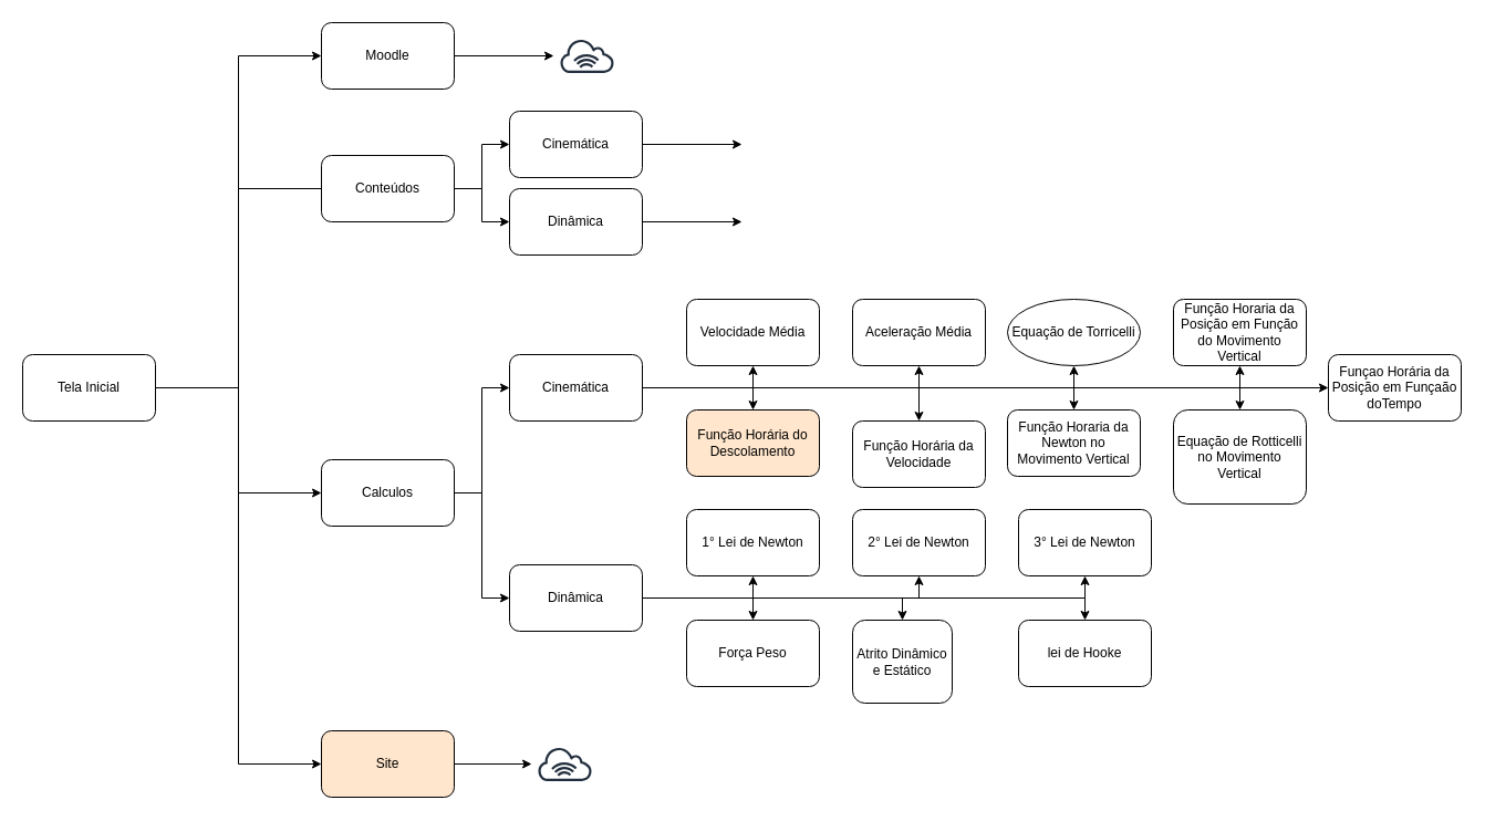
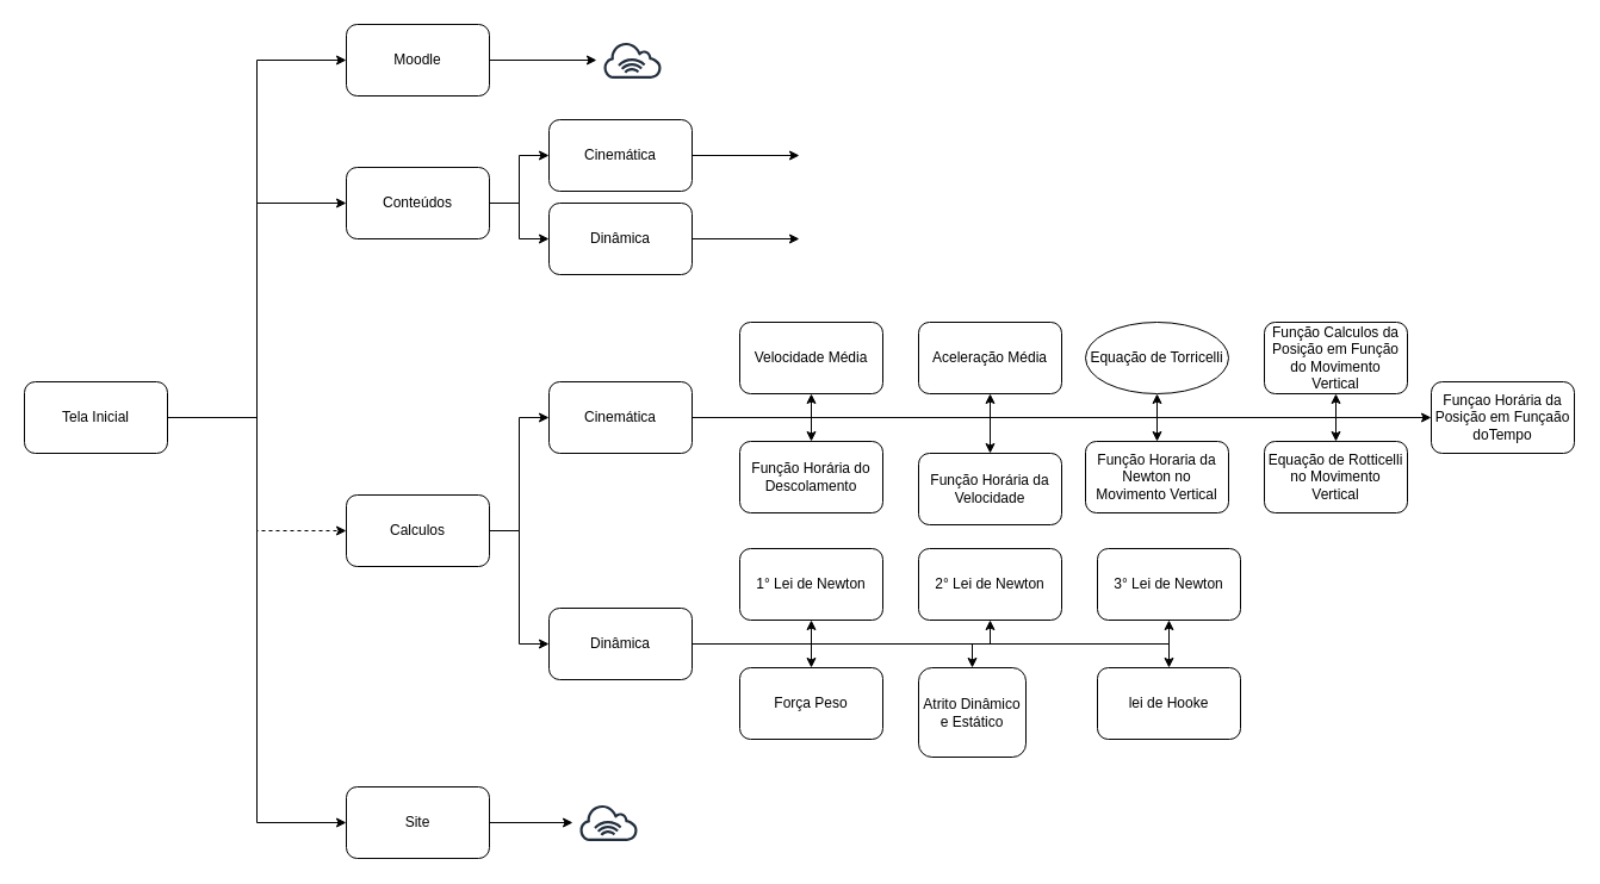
  <mxCell id="0" />
  <mxCell id="1" parent="0" />
- <mxCell id="2" style="edgeStyle=orthogonalEdgeStyle;rounded=0;orthogonalLoop=1;jettySize=auto;html=1;entryX=0;entryY=0.5;entryDx=0;entryDy=0;endArrow=none;" parent="1" source="6" target="11" edge="1"><mxGeometry relative="1" as="geometry" /></mxCell>
- <mxCell id="3" style="edgeStyle=orthogonalEdgeStyle;rounded=0;orthogonalLoop=1;jettySize=auto;html=1;entryX=0;entryY=0.5;entryDx=0;entryDy=0;" parent="1" source="6" target="14" edge="1"><mxGeometry relative="1" as="geometry" /></mxCell>
+ <mxCell id="2" style="edgeStyle=orthogonalEdgeStyle;rounded=0;orthogonalLoop=1;jettySize=auto;html=1;entryX=0;entryY=0.5;entryDx=0;entryDy=0;" parent="1" source="6" target="11" edge="1"><mxGeometry relative="1" as="geometry" /></mxCell>
+ <mxCell id="3" style="edgeStyle=orthogonalEdgeStyle;rounded=0;orthogonalLoop=1;jettySize=auto;html=1;entryX=0;entryY=0.5;entryDx=0;entryDy=0;dashed=1;" parent="1" source="6" target="14" edge="1"><mxGeometry relative="1" as="geometry" /></mxCell>
  <mxCell id="4" style="edgeStyle=orthogonalEdgeStyle;rounded=0;orthogonalLoop=1;jettySize=auto;html=1;entryX=0;entryY=0.5;entryDx=0;entryDy=0;" parent="1" source="6" target="8" edge="1"><mxGeometry relative="1" as="geometry" /></mxCell>
  <mxCell id="5" style="edgeStyle=orthogonalEdgeStyle;rounded=0;orthogonalLoop=1;jettySize=auto;html=1;entryX=0;entryY=0.5;entryDx=0;entryDy=0;" parent="1" source="6" target="16" edge="1"><mxGeometry relative="1" as="geometry" /></mxCell>
  <mxCell id="6" value="Tela Inicial" style="rounded=1;whiteSpace=wrap;html=1;" parent="1" vertex="1"><mxGeometry x="20" y="320" width="120" height="60" as="geometry" /></mxCell>
  <mxCell id="7" style="edgeStyle=orthogonalEdgeStyle;rounded=0;orthogonalLoop=1;jettySize=auto;html=1;" parent="1" source="8" target="17" edge="1"><mxGeometry relative="1" as="geometry"><mxPoint x="440" y="0" as="targetPoint" /></mxGeometry></mxCell>
  <mxCell id="8" value="Moodle" style="rounded=1;whiteSpace=wrap;html=1;" parent="1" vertex="1"><mxGeometry x="290" y="20" width="120" height="60" as="geometry" /></mxCell>
  <mxCell id="9" style="edgeStyle=orthogonalEdgeStyle;rounded=0;orthogonalLoop=1;jettySize=auto;html=1;entryX=0;entryY=0.5;entryDx=0;entryDy=0;" parent="1" source="11" target="19" edge="1"><mxGeometry relative="1" as="geometry" /></mxCell>
  <mxCell id="10" style="edgeStyle=orthogonalEdgeStyle;rounded=0;orthogonalLoop=1;jettySize=auto;html=1;entryX=0;entryY=0.5;entryDx=0;entryDy=0;" parent="1" source="11" target="21" edge="1"><mxGeometry relative="1" as="geometry" /></mxCell>
  <mxCell id="11" value="Conteúdos" style="rounded=1;whiteSpace=wrap;html=1;" parent="1" vertex="1"><mxGeometry x="290" y="140" width="120" height="60" as="geometry" /></mxCell>
  <mxCell id="12" style="edgeStyle=orthogonalEdgeStyle;rounded=0;orthogonalLoop=1;jettySize=auto;html=1;entryX=0;entryY=0.5;entryDx=0;entryDy=0;" parent="1" source="14" target="33" edge="1"><mxGeometry relative="1" as="geometry" /></mxCell>
  <mxCell id="13" style="edgeStyle=orthogonalEdgeStyle;rounded=0;orthogonalLoop=1;jettySize=auto;html=1;entryX=0;entryY=0.5;entryDx=0;entryDy=0;" parent="1" source="14" target="40" edge="1"><mxGeometry relative="1" as="geometry" /></mxCell>
  <mxCell id="14" value="Calculos" style="rounded=1;whiteSpace=wrap;html=1;" parent="1" vertex="1"><mxGeometry x="290" y="415" width="120" height="60" as="geometry" /></mxCell>
  <mxCell id="15" style="edgeStyle=orthogonalEdgeStyle;rounded=0;orthogonalLoop=1;jettySize=auto;html=1;" parent="1" source="16" target="23" edge="1"><mxGeometry relative="1" as="geometry" /></mxCell>
- <mxCell id="16" value="Site" style="rounded=1;whiteSpace=wrap;html=1;fillColor=#ffe6cc;" parent="1" vertex="1"><mxGeometry x="290" y="660" width="120" height="60" as="geometry" /></mxCell>
+ <mxCell id="16" value="Site" style="rounded=1;whiteSpace=wrap;html=1;" parent="1" vertex="1"><mxGeometry x="290" y="660" width="120" height="60" as="geometry" /></mxCell>
  <mxCell id="17" value="" style="sketch=0;outlineConnect=0;fontColor=#232F3E;gradientColor=none;strokeColor=#232F3E;fillColor=#ffffff;dashed=0;verticalLabelPosition=bottom;verticalAlign=top;align=center;html=1;fontSize=12;fontStyle=0;aspect=fixed;shape=mxgraph.aws4.resourceIcon;resIcon=mxgraph.aws4.internet_alt1;" parent="1" vertex="1"><mxGeometry x="500" y="20" width="60" height="60" as="geometry" /></mxCell>
  <mxCell id="18" style="edgeStyle=orthogonalEdgeStyle;rounded=0;orthogonalLoop=1;jettySize=auto;html=1;" parent="1" source="19" target="22" edge="1"><mxGeometry relative="1" as="geometry" /></mxCell>
  <mxCell id="19" value="Cinemática" style="rounded=1;whiteSpace=wrap;html=1;" parent="1" vertex="1"><mxGeometry x="460" y="100" width="120" height="60" as="geometry" /></mxCell>
  <mxCell id="20" style="edgeStyle=orthogonalEdgeStyle;rounded=0;orthogonalLoop=1;jettySize=auto;html=1;entryX=0;entryY=0.5;entryDx=0;entryDy=0;" edge="1" parent="1" source="21" target="56"><mxGeometry relative="1" as="geometry"><mxPoint x="660" y="200" as="targetPoint" /></mxGeometry></mxCell>
  <mxCell id="21" value="Dinâmica" style="rounded=1;whiteSpace=wrap;html=1;" parent="1" vertex="1"><mxGeometry x="460" y="170" width="120" height="60" as="geometry" /></mxCell>
  <mxCell id="22" value="" style="shape=image;verticalLabelPosition=bottom;labelBackgroundColor=default;verticalAlign=top;aspect=fixed;imageAspect=0;image=https://cdn-icons-png.flaticon.com/512/337/337946.png;" parent="1" vertex="1"><mxGeometry x="670" y="99" width="62" height="62" as="geometry" /></mxCell>
  <mxCell id="23" value="" style="sketch=0;outlineConnect=0;fontColor=#232F3E;gradientColor=none;strokeColor=#232F3E;fillColor=#ffffff;dashed=0;verticalLabelPosition=bottom;verticalAlign=top;align=center;html=1;fontSize=12;fontStyle=0;aspect=fixed;shape=mxgraph.aws4.resourceIcon;resIcon=mxgraph.aws4.internet_alt1;" parent="1" vertex="1"><mxGeometry x="480" y="660" width="60" height="60" as="geometry" /></mxCell>
  <mxCell id="24" style="edgeStyle=orthogonalEdgeStyle;rounded=0;orthogonalLoop=1;jettySize=auto;html=1;" parent="1" source="33" target="42" edge="1"><mxGeometry relative="1" as="geometry" /></mxCell>
  <mxCell id="25" style="edgeStyle=orthogonalEdgeStyle;rounded=0;orthogonalLoop=1;jettySize=auto;html=1;entryX=0.5;entryY=1;entryDx=0;entryDy=0;" parent="1" source="33" target="49" edge="1"><mxGeometry relative="1" as="geometry" /></mxCell>
  <mxCell id="26" style="edgeStyle=orthogonalEdgeStyle;rounded=0;orthogonalLoop=1;jettySize=auto;html=1;entryX=0.5;entryY=0;entryDx=0;entryDy=0;" parent="1" source="33" target="48" edge="1"><mxGeometry relative="1" as="geometry" /></mxCell>
  <mxCell id="27" style="edgeStyle=orthogonalEdgeStyle;rounded=0;orthogonalLoop=1;jettySize=auto;html=1;entryX=0.5;entryY=1;entryDx=0;entryDy=0;" parent="1" source="33" target="41" edge="1"><mxGeometry relative="1" as="geometry" /></mxCell>
  <mxCell id="28" style="edgeStyle=orthogonalEdgeStyle;rounded=0;orthogonalLoop=1;jettySize=auto;html=1;entryX=0.5;entryY=0;entryDx=0;entryDy=0;" parent="1" source="33" target="45" edge="1"><mxGeometry relative="1" as="geometry" /></mxCell>
  <mxCell id="29" style="edgeStyle=orthogonalEdgeStyle;rounded=0;orthogonalLoop=1;jettySize=auto;html=1;entryX=0.5;entryY=1;entryDx=0;entryDy=0;" parent="1" source="33" target="44" edge="1"><mxGeometry relative="1" as="geometry" /></mxCell>
  <mxCell id="30" style="edgeStyle=orthogonalEdgeStyle;rounded=0;orthogonalLoop=1;jettySize=auto;html=1;entryX=0.5;entryY=0;entryDx=0;entryDy=0;" parent="1" source="33" target="47" edge="1"><mxGeometry relative="1" as="geometry" /></mxCell>
  <mxCell id="31" style="edgeStyle=orthogonalEdgeStyle;rounded=0;orthogonalLoop=1;jettySize=auto;html=1;entryX=0.5;entryY=1;entryDx=0;entryDy=0;" parent="1" source="33" target="46" edge="1"><mxGeometry relative="1" as="geometry" /></mxCell>
  <mxCell id="32" style="edgeStyle=orthogonalEdgeStyle;rounded=0;orthogonalLoop=1;jettySize=auto;html=1;entryX=0.5;entryY=0;entryDx=0;entryDy=0;" parent="1" source="33" target="43" edge="1"><mxGeometry relative="1" as="geometry" /></mxCell>
  <mxCell id="33" value="Cinemática" style="rounded=1;whiteSpace=wrap;html=1;" parent="1" vertex="1"><mxGeometry x="460" y="320" width="120" height="60" as="geometry" /></mxCell>
  <mxCell id="34" style="edgeStyle=orthogonalEdgeStyle;rounded=0;orthogonalLoop=1;jettySize=auto;html=1;entryX=0.5;entryY=1;entryDx=0;entryDy=0;" parent="1" source="40" target="50" edge="1"><mxGeometry relative="1" as="geometry" /></mxCell>
  <mxCell id="35" style="edgeStyle=orthogonalEdgeStyle;rounded=0;orthogonalLoop=1;jettySize=auto;html=1;entryX=0.5;entryY=0;entryDx=0;entryDy=0;" parent="1" source="40" target="54" edge="1"><mxGeometry relative="1" as="geometry" /></mxCell>
  <mxCell id="36" style="edgeStyle=orthogonalEdgeStyle;rounded=0;orthogonalLoop=1;jettySize=auto;html=1;entryX=0.5;entryY=1;entryDx=0;entryDy=0;" parent="1" source="40" target="55" edge="1"><mxGeometry relative="1" as="geometry" /></mxCell>
  <mxCell id="37" style="edgeStyle=orthogonalEdgeStyle;rounded=0;orthogonalLoop=1;jettySize=auto;html=1;entryX=0.5;entryY=0;entryDx=0;entryDy=0;" parent="1" source="40" target="51" edge="1"><mxGeometry relative="1" as="geometry" /></mxCell>
  <mxCell id="38" style="edgeStyle=orthogonalEdgeStyle;rounded=0;orthogonalLoop=1;jettySize=auto;html=1;entryX=0.5;entryY=1;entryDx=0;entryDy=0;" parent="1" source="40" target="52" edge="1"><mxGeometry relative="1" as="geometry" /></mxCell>
  <mxCell id="39" style="edgeStyle=orthogonalEdgeStyle;rounded=0;orthogonalLoop=1;jettySize=auto;html=1;entryX=0.5;entryY=0;entryDx=0;entryDy=0;" parent="1" source="40" target="53" edge="1"><mxGeometry relative="1" as="geometry" /></mxCell>
  <mxCell id="40" value="Dinâmica" style="rounded=1;whiteSpace=wrap;html=1;" parent="1" vertex="1"><mxGeometry x="460" y="510" width="120" height="60" as="geometry" /></mxCell>
  <mxCell id="41" value="Aceleração Média" style="rounded=1;whiteSpace=wrap;html=1;" parent="1" vertex="1"><mxGeometry x="770" y="270" width="120" height="60" as="geometry" /></mxCell>
  <mxCell id="42" value="Funçao Horária da Posição em Funçaão doTempo" style="rounded=1;whiteSpace=wrap;html=1;" parent="1" vertex="1"><mxGeometry x="1200" y="320" width="120" height="60" as="geometry" /></mxCell>
- <mxCell id="43" value="Equação de Rotticelli no Movimento Vertical" style="rounded=1;whiteSpace=wrap;html=1;" parent="1" vertex="1"><mxGeometry x="1060" y="370" width="120" height="85" as="geometry" /></mxCell>
+ <mxCell id="43" value="Equação de Rotticelli no Movimento Vertical" style="rounded=1;whiteSpace=wrap;html=1;" parent="1" vertex="1"><mxGeometry x="1060" y="370" width="120" height="60" as="geometry" /></mxCell>
  <mxCell id="44" value="Equação de Torricelli" style="ellipse;whiteSpace=wrap;html=1;" parent="1" vertex="1"><mxGeometry x="910" y="270" width="120" height="60" as="geometry" /></mxCell>
  <mxCell id="45" value="Função Horária da Velocidade" style="rounded=1;whiteSpace=wrap;html=1;" parent="1" vertex="1"><mxGeometry x="770" y="380" width="120" height="60" as="geometry" /></mxCell>
- <mxCell id="46" value="&lt;span&gt;Função Horaria da Posição em Função do Movimento Vertical&lt;/span&gt;" style="rounded=1;whiteSpace=wrap;html=1;" parent="1" vertex="1"><mxGeometry x="1060" y="270" width="120" height="60" as="geometry" /></mxCell>
+ <mxCell id="46" value="&lt;span&gt;Função Calculos da Posição em Função do Movimento Vertical&lt;/span&gt;" style="rounded=1;whiteSpace=wrap;html=1;" parent="1" vertex="1"><mxGeometry x="1060" y="270" width="120" height="60" as="geometry" /></mxCell>
  <mxCell id="47" value="Função Horaria da Newton no Movimento Vertical" style="rounded=1;whiteSpace=wrap;html=1;" parent="1" vertex="1"><mxGeometry x="910" y="370" width="120" height="60" as="geometry" /></mxCell>
- <mxCell id="48" value="Função Horária do Descolamento" style="rounded=1;whiteSpace=wrap;html=1;fillColor=#ffe6cc;" parent="1" vertex="1"><mxGeometry x="620" y="370" width="120" height="60" as="geometry" /></mxCell>
+ <mxCell id="48" value="Função Horária do Descolamento" style="rounded=1;whiteSpace=wrap;html=1;" parent="1" vertex="1"><mxGeometry x="620" y="370" width="120" height="60" as="geometry" /></mxCell>
  <mxCell id="49" value="Velocidade Média" style="rounded=1;whiteSpace=wrap;html=1;" parent="1" vertex="1"><mxGeometry x="620" y="270" width="120" height="60" as="geometry" /></mxCell>
  <mxCell id="50" value="1° Lei de Newton" style="rounded=1;whiteSpace=wrap;html=1;" parent="1" vertex="1"><mxGeometry x="620" y="460" width="120" height="60" as="geometry" /></mxCell>
  <mxCell id="51" value="Atrito Dinâmico e Estático" style="rounded=1;whiteSpace=wrap;html=1;" parent="1" vertex="1"><mxGeometry x="770" y="560" width="90" height="75" as="geometry" /></mxCell>
  <mxCell id="52" value="3° Lei de Newton" style="rounded=1;whiteSpace=wrap;html=1;" parent="1" vertex="1"><mxGeometry x="920" y="460" width="120" height="60" as="geometry" /></mxCell>
  <mxCell id="53" value="lei de Hooke" style="rounded=1;whiteSpace=wrap;html=1;" parent="1" vertex="1"><mxGeometry x="920" y="560" width="120" height="60" as="geometry" /></mxCell>
  <mxCell id="54" value="Força Peso" style="rounded=1;whiteSpace=wrap;html=1;" parent="1" vertex="1"><mxGeometry x="620" y="560" width="120" height="60" as="geometry" /></mxCell>
  <mxCell id="55" value="2° Lei de Newton" style="rounded=1;whiteSpace=wrap;html=1;" parent="1" vertex="1"><mxGeometry x="770" y="460" width="120" height="60" as="geometry" /></mxCell>
  <mxCell id="56" value="" style="shape=image;verticalLabelPosition=bottom;labelBackgroundColor=default;verticalAlign=top;aspect=fixed;imageAspect=0;image=https://cdn-icons-png.flaticon.com/512/337/337946.png;" vertex="1" parent="1"><mxGeometry x="670" y="169" width="62" height="62" as="geometry" /></mxCell>
